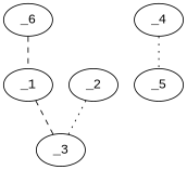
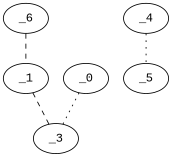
  graph {
    fontname="Liberation Mono"
    node [fontname="Liberation Mono"]
    edge [fontname="Liberation Mono" style=dashed]
    n1 [label=_6 x=0.545524 y=3.33613]
    _1 [x=1.06776 y=0.680459]
    _3 [x=1.96224 y=2.8916]
-   _2 [x=1.92001 y=0.673233]
+   _2 [x=1.92001 y=0.673233 label=_0]
    _5 [x=2.52548 y=1.63045]
    _4 [x=0.923569 y=1.86946]
    n1 -- _1
    _1 -- _3
    _2 -- _3 [style=dotted]
    _4 -- _5 [style=dotted]
  }
